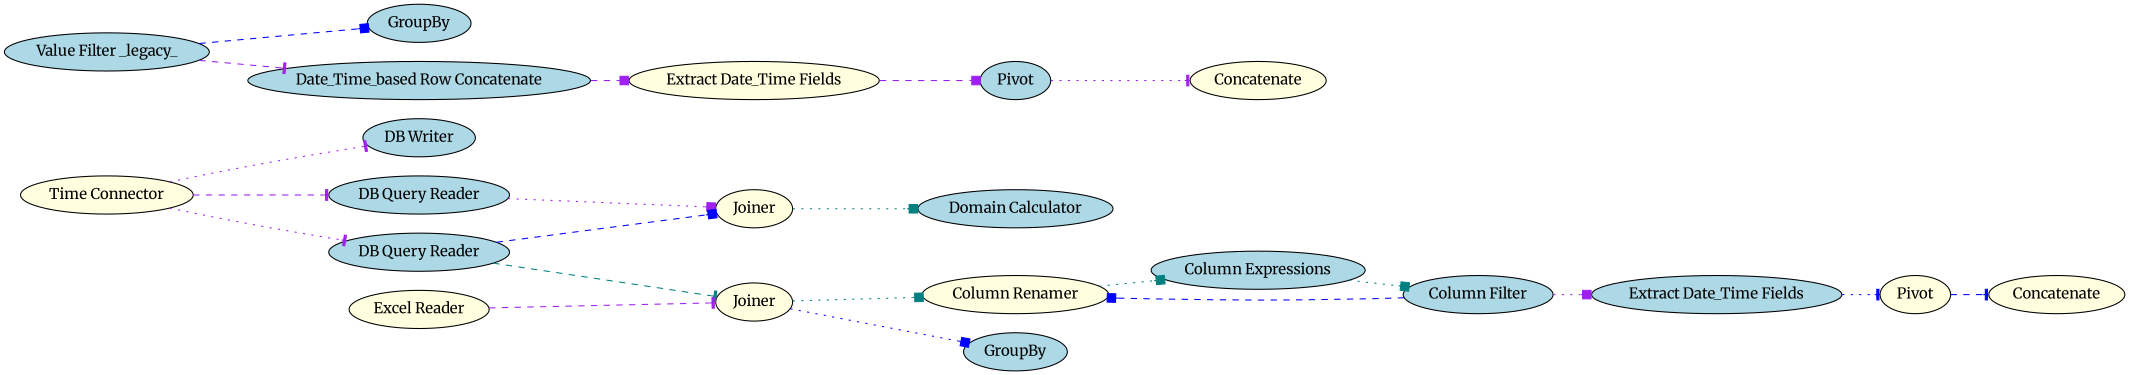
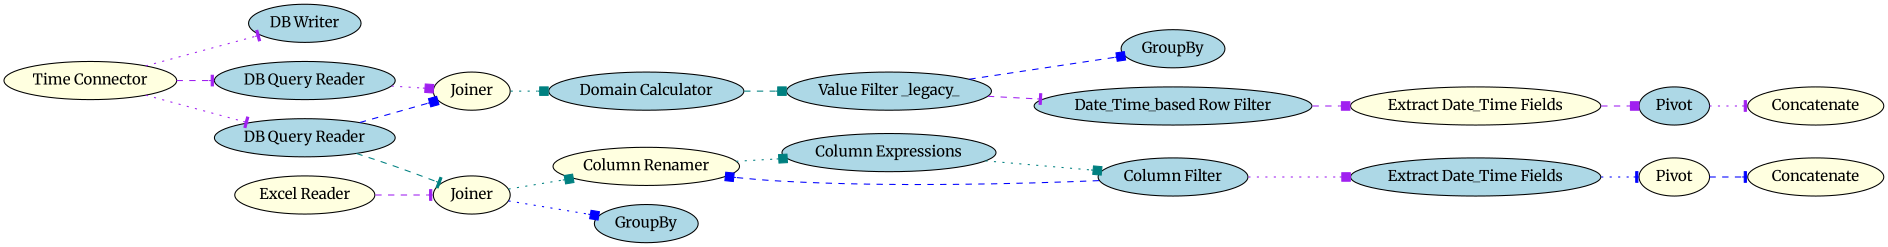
  digraph {
    fontname=Merriweather
    rankdir=LR
    node [fillcolor=lightblue fontname=Merriweather style=filled]
    edge [arrowhead=box color=purple fontname=Merriweather style=dotted]
    n1 [fillcolor=lightyellow label="Time Connector"]
    n2 [label="DB Writer"]
    n3 [label="DB Query Reader"]
    n4 [label="DB Query Reader"]
    n5 [fillcolor=lightyellow label=Joiner]
    n6 [fillcolor=lightyellow label=Joiner]
    n7 [fillcolor=lightyellow label="Column Renamer"]
    n8 [label=GroupBy]
    n9 [label="Column Expressions"]
    n10 [label="Column Filter"]
    n11 [label="Domain Calculator"]
    n12 [label="Value Filter _legacy_"]
    n13 [label=GroupBy]
-   n14 [label="Date_Time_based Row Concatenate"]
+   n14 [label="Date_Time_based Row Filter"]
    n15 [fillcolor=lightyellow label="Extract Date_Time Fields"]
    n16 [label="Extract Date_Time Fields"]
    n17 [fillcolor=lightyellow label=Pivot]
    n18 [fillcolor=lightyellow label=Concatenate]
    n19 [label=Pivot]
    n20 [fillcolor=lightyellow label=Concatenate]
    n21 [fillcolor=lightyellow label="Excel Reader"]
    n1 -> n2 [arrowhead=tee]
    n1 -> n3 [arrowhead=tee style=dashed]
    n1 -> n4 [arrowhead=tee]
    n3 -> n5
    n4 -> n5 [color=blue style=dashed]
    n4 -> n6 [arrowhead=tee color=teal style=dashed]
    n5 -> n11 [color=teal]
    n6 -> n7 [color=teal]
    n6 -> n8 [color=blue]
    n7 -> n9 [color=teal]
    n9 -> n10 [color=teal]
    n10 -> n7 [color=blue style=dashed]
    n10 -> n16
+   n11 -> n12 [color=teal style=dashed]
    n12 -> n13 [color=blue style=dashed]
    n12 -> n14 [arrowhead=tee style=dashed]
    n14 -> n15 [style=dashed]
    n15 -> n19 [style=dashed]
    n16 -> n17 [arrowhead=tee color=blue]
    n17 -> n18 [arrowhead=tee color=blue style=dashed]
    n19 -> n20 [arrowhead=tee]
    n21 -> n6 [arrowhead=tee style=dashed]
  }
